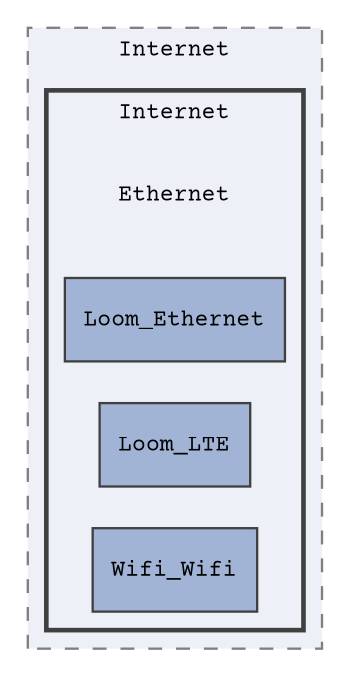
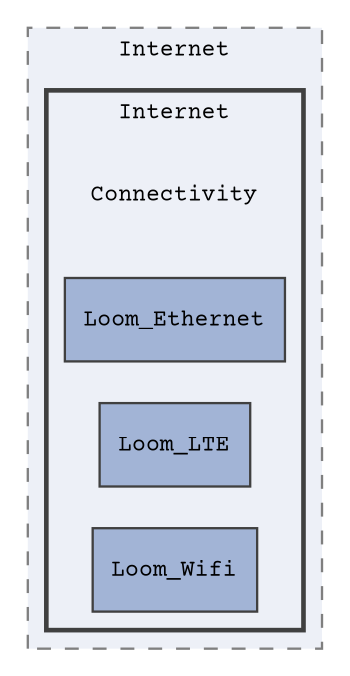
  digraph {
    compound=true
    rankdir=LR
    fontname="Courier Prime"
    node [fontname="Courier Prime" fontsize=10 shape=box color=grey25 fillcolor="#a2b4d6" style="filled,"]
-   n1 [label=Ethernet shape=plaintext color="" fillcolor="" style=""]
+   n1 [label=Connectivity shape=plaintext color="" fillcolor="" style=""]
    n2 [label=Loom_Ethernet]
    n3 [label=Loom_LTE]
-   n4 [label=Wifi_Wifi]
+   n4 [label=Loom_Wifi]
    subgraph cluster_1 {
      bgcolor="#edf0f7"
      fontsize=10
      label=Internet
      pencolor=grey50
      style="filled,dashed,"
      subgraph cluster_2 {
        bgcolor="#edf0f7"
        fontsize=10
        pencolor=grey25
        style="filled,bold,"
        n1
        n2
        n3
        n4
      }
    }
  }
